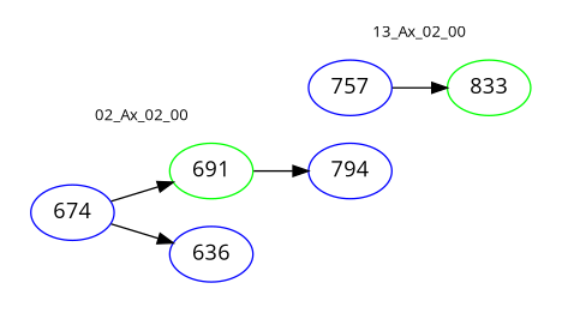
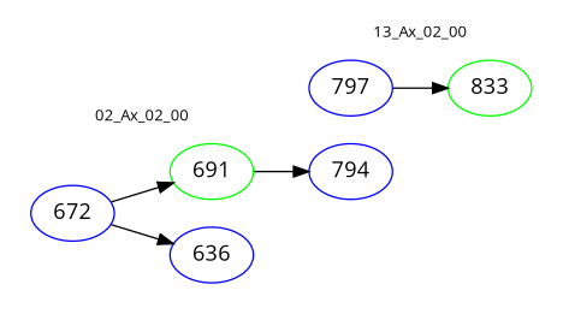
  digraph {
    fontname="Open Sans"
    rankdir=LR
    node [color=blue fontname="Open Sans"]
    edge [color=black fontname="Open Sans"]
-   n1 [label=674]
+   n1 [label=672]
    n2 [label=636]
    n3 [color=green label=691]
-   n4 [label=757]
+   n4 [label=797]
    n5 [label=794]
    n6 [color=green label=833]
    subgraph cluster_1 {
      color=white
      fontsize=10
      label="02_Ax_02_00"
      n1
      n2
      n3
    }
    subgraph cluster_2 {
      color=white
      fontsize=10
      label="13_Ax_02_00"
      n4
      n5
      n6
    }
    n1 -> n2
    n1 -> n3
    n3 -> n5
    n4 -> n6
  }
